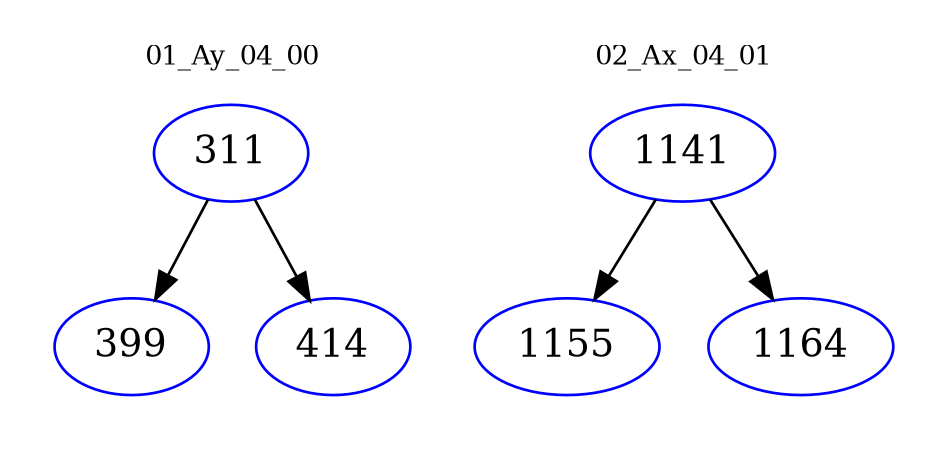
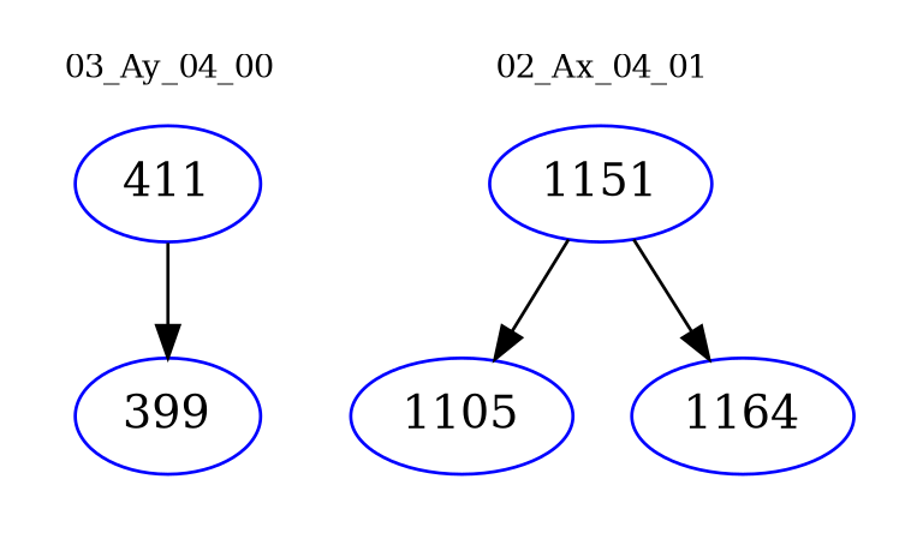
  digraph {
    node [color=blue]
    edge [color=black]
-   n1 [label=311]
+   n1 [label=411]
    n2 [label=399]
-   n3 [label=414]
-   n4 [label=1141]
-   n5 [label=1155]
+   n4 [label=1151]
+   n5 [label=1105]
    n6 [label=1164]
    subgraph cluster_1 {
      color=white
      fontsize=10
-     label="01_Ay_04_00"
+     label="03_Ay_04_00"
      n1
      n2
-     n3
    }
    subgraph cluster_2 {
      color=white
      fontsize=10
      label="02_Ax_04_01"
      n4
      n5
      n6
    }
    n1 -> n2
-   n1 -> n3
    n4 -> n5
    n4 -> n6
  }
